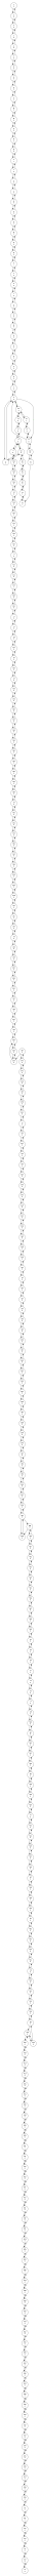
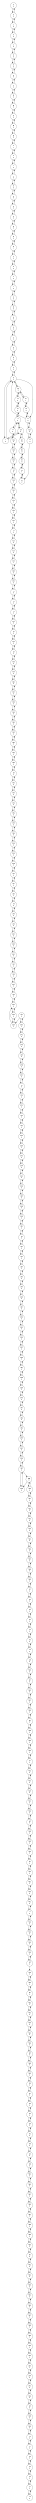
  digraph {
    fontname="Fira Sans"
    node [fontname="Fira Sans"]
    edge [fontname="Fira Sans"]
-   "1\n2"
    "3\n0"
    "4\n0"
    "5\n0"
    "6\n0"
    "7\n0"
    "8\n0"
    "9\n0"
    "10\n0"
    "11\n0"
    "14\n0"
    "16\n0"
    "17\n0"
    "18\n0"
    "19\n0"
    "20\n1"
    "21\n0"
    "22\n0"
    "23\n0"
    "24\n0"
    "26\n0"
    "28\n0"
    "29\n0"
    "30\n0"
    "31\n0"
    "32\n1"
    "33\n0"
    "34\n0"
    "35\n0"
    "36\n0"
    "46\n0"
    "47\n0"
    "48\n0"
    "49\n0"
    "52\n0"
    "53\n0"
    "54\n0"
    "55\n0"
    "56\n0"
    "58\n0"
    "123\n0"
    "128\n2"
    "59\n0"
    "122\n0"
    "124\n0"
    "125\n1"
    "131\n0"
    "60\n0"
    "134\n0"
    "121\n0"
    "132\n0"
    "90\n0"
    "135\n0"
    "91\n6"
    "136\n0"
    "112\n1"
    "115\n2"
    "138\n0"
    "139\n0"
    "141\n0"
    "142\n0"
    "144\n0"
    "145\n2"
    "149\n0"
    "150\n0"
    "151\n0"
    "152\n0"
    "153\n0"
    "154\n1"
    "169\n0"
    "170\n0"
    "171\n0"
    "172\n0"
    "173\n0"
    "174\n0"
    "175\n0"
    "176\n0"
    "177\n0"
    "178\n0"
    "179\n0"
    "180\n0"
    "181\n0"
    "182\n0"
    "183\n0"
    "184\n0"
    "185\n0"
    "186\n0"
    "187\n0"
    "189\n0"
    "191\n0"
    "192\n0"
    "193\n0"
    "195\n0"
    "196\n0"
    "197\n0"
    "199\n0"
    "200\n0"
    "204\n0"
    "208\n0"
    "312\n0"
    "315\n0"
    "316\n0"
    "317\n0"
    "318\n0"
    "319\n0"
    "320\n0"
    "328\n0"
    "330\n0"
    "331\n0"
    "333\n0"
    "334\n0"
    "335\n0"
    "336\n0"
    "338\n0"
    "339\n0"
    "341\n0"
    "343\n0"
    "345\n0"
    "346\n0"
    "347\n0"
    "348\n0"
    "350\n0"
    "351\n0"
    "353\n0"
    "354\n0"
    "355\n0"
    "357\n0"
    "358\n0"
    "360\n0"
    "363\n0"
    "364\n0"
    "365\n0"
    "366\n0"
    "367\n0"
    "368\n0"
    "369\n0"
    "370\n0"
    "371\n0"
    "372\n0"
    "373\n0"
    "374\n0"
    "378\n0"
    "379\n0"
    "380\n0"
    "381\n0"
    "382\n0"
    "383\n0"
    "384\n0"
    "385\n0"
    "386\n0"
    "387\n0"
    "388\n0"
    "389\n0"
    "390\n0"
    "391\n0"
    "392\n0"
    "393\n0"
    "394\n0"
    "395\n0"
    "396\n0"
    "397\n0"
    "398\n0"
    "399\n0"
    "400\n0"
    "401\n0"
    "402\n0"
    "403\n0"
    "404\n0"
    "405\n0"
    "406\n0"
    "407\n0"
    "408\n0"
    "409\n0"
    "411\n0"
    "413\n0"
    "414\n0"
    "415\n0"
    "416\n0"
    "417\n0"
    "418\n0"
    "419\n0"
    "420\n0"
    "421\n0"
    "422\n0"
    "425\n0"
    "426\n0"
    "427\n0"
    "428\n0"
    "429\n0"
    "430\n0"
    "431\n0"
    "432\n0"
    "433\n0"
    "434\n0"
    "435\n0"
    "436\n0"
    "437\n0"
    "438\n0"
    "439\n0"
    "440\n0"
    "441\n0"
    "442\n0"
    "443\n0"
    "444\n0"
    "445\n0"
    "451\n0"
    "452\n0"
    "453\n0"
    "454\n0"
    "456\n0"
    "457\n0"
    "459\n0"
-   "458\n0"
    "460\n0"
    "461\n0"
    "462\n0"
    "463\n0"
    "464\n0"
    "465\n0"
    "466\n0"
    "467\n0"
    "468\n0"
    "469\n0"
    "470\n0"
    "471\n0"
    "472\n0"
    "473\n0"
    "474\n0"
    "475\n0"
    "476\n0"
    "477\n0"
    "478\n0"
    "483\n0"
    "484\n0"
    "485\n0"
    "486\n0"
    "487\n0"
    "488\n0"
    "489\n0"
    "490\n0"
    "491\n0"
    "492\n0"
    "493\n0"
    "494\n0"
    "495\n0"
    "496\n0"
    "497\n0"
    "498\n0"
    "499\n0"
    "500\n0"
    "502\n0"
    "503\n0"
    "504\n0"
    "505\n0"
    "506\n0"
    "507\n0"
    "508\n0"
    "509\n0"
    "510\n0"
    "511\n0"
    "512\n0"
    "513\n0"
    "514\n0"
    "515\n0"
    "516\n0"
-   "1\n2" -> "3\n0"
-   "3\n0" -> "1\n2"
    "3\n0" -> "4\n0"
    "4\n0" -> "3\n0"
    "4\n0" -> "5\n0"
    "5\n0" -> "4\n0"
    "5\n0" -> "6\n0"
    "6\n0" -> "5\n0"
    "6\n0" -> "7\n0"
    "7\n0" -> "6\n0"
    "7\n0" -> "8\n0"
    "8\n0" -> "7\n0"
    "8\n0" -> "9\n0"
    "9\n0" -> "8\n0"
    "9\n0" -> "10\n0"
    "10\n0" -> "9\n0"
    "10\n0" -> "11\n0"
    "11\n0" -> "10\n0"
    "11\n0" -> "14\n0"
    "14\n0" -> "11\n0"
    "14\n0" -> "16\n0"
    "16\n0" -> "14\n0"
    "16\n0" -> "17\n0"
    "17\n0" -> "16\n0"
    "17\n0" -> "18\n0"
    "18\n0" -> "17\n0"
    "18\n0" -> "19\n0"
    "19\n0" -> "18\n0"
    "19\n0" -> "20\n1"
    "20\n1" -> "19\n0"
    "20\n1" -> "21\n0"
    "21\n0" -> "20\n1"
    "21\n0" -> "22\n0"
    "22\n0" -> "21\n0"
    "22\n0" -> "23\n0"
    "23\n0" -> "22\n0"
    "23\n0" -> "24\n0"
    "24\n0" -> "23\n0"
    "24\n0" -> "26\n0"
    "26\n0" -> "24\n0"
    "26\n0" -> "28\n0"
    "28\n0" -> "26\n0"
    "28\n0" -> "29\n0"
    "29\n0" -> "28\n0"
    "29\n0" -> "30\n0"
    "30\n0" -> "29\n0"
    "30\n0" -> "31\n0"
    "31\n0" -> "30\n0"
    "31\n0" -> "32\n1"
    "32\n1" -> "31\n0"
    "32\n1" -> "33\n0"
    "33\n0" -> "32\n1"
    "33\n0" -> "34\n0"
    "34\n0" -> "33\n0"
    "34\n0" -> "35\n0"
    "35\n0" -> "34\n0"
    "35\n0" -> "36\n0"
    "36\n0" -> "35\n0"
    "36\n0" -> "46\n0"
    "46\n0" -> "36\n0"
    "46\n0" -> "47\n0"
    "47\n0" -> "46\n0"
    "47\n0" -> "48\n0"
    "48\n0" -> "47\n0"
    "48\n0" -> "49\n0"
    "49\n0" -> "48\n0"
    "49\n0" -> "52\n0"
    "52\n0" -> "49\n0"
    "52\n0" -> "53\n0"
    "53\n0" -> "52\n0"
    "53\n0" -> "54\n0"
    "54\n0" -> "53\n0"
    "54\n0" -> "55\n0"
    "55\n0" -> "54\n0"
    "55\n0" -> "56\n0"
    "56\n0" -> "55\n0"
    "56\n0" -> "58\n0"
    "56\n0" -> "123\n0" [fontcolor=green fontsize=8 label=L]
    "56\n0" -> "128\n2" [fontcolor=green fontsize=8 label=L]
    "58\n0" -> "56\n0"
    "58\n0" -> "59\n0"
    "123\n0" -> "56\n0" [fontcolor=pink fontsize=8 label=C]
    "123\n0" -> "122\n0"
    "123\n0" -> "124\n0"
    "128\n2" -> "56\n0" [fontcolor=pink fontsize=8 label=C]
    "128\n2" -> "125\n1"
    "128\n2" -> "131\n0"
    "59\n0" -> "58\n0"
    "59\n0" -> "60\n0"
    "59\n0" -> "134\n0" [fontcolor=green fontsize=8 label=L]
    "122\n0" -> "123\n0"
    "122\n0" -> "121\n0"
    "124\n0" -> "123\n0"
    "124\n0" -> "125\n1"
    "125\n1" -> "128\n2"
    "125\n1" -> "124\n0"
    "131\n0" -> "128\n2"
    "131\n0" -> "132\n0"
    "60\n0" -> "59\n0"
    "60\n0" -> "90\n0"
    "134\n0" -> "59\n0" [fontcolor=pink fontsize=8 label=L]
    "134\n0" -> "132\n0"
    "134\n0" -> "135\n0"
    "121\n0" -> "122\n0"
    "121\n0" -> "115\n2"
    "132\n0" -> "131\n0"
    "132\n0" -> "134\n0"
    "90\n0" -> "60\n0"
    "90\n0" -> "91\n6"
    "135\n0" -> "134\n0"
    "135\n0" -> "136\n0"
    "91\n6" -> "90\n0"
    "91\n6" -> "112\n1"
    "136\n0" -> "135\n0"
    "136\n0" -> "138\n0"
    "112\n1" -> "91\n6"
    "112\n1" -> "115\n2"
    "115\n2" -> "112\n1"
    "138\n0" -> "136\n0"
    "138\n0" -> "139\n0"
    "139\n0" -> "138\n0"
    "139\n0" -> "141\n0"
    "141\n0" -> "139\n0"
    "141\n0" -> "142\n0"
    "142\n0" -> "141\n0"
    "142\n0" -> "144\n0"
    "144\n0" -> "142\n0"
    "144\n0" -> "145\n2"
    "145\n2" -> "144\n0"
    "145\n2" -> "149\n0"
    "149\n0" -> "145\n2"
    "149\n0" -> "150\n0"
    "150\n0" -> "149\n0"
    "150\n0" -> "151\n0"
    "151\n0" -> "150\n0"
    "151\n0" -> "152\n0"
    "152\n0" -> "151\n0"
    "152\n0" -> "153\n0"
    "153\n0" -> "152\n0"
    "153\n0" -> "154\n1"
    "154\n1" -> "153\n0"
    "154\n1" -> "169\n0"
    "169\n0" -> "154\n1"
    "169\n0" -> "170\n0"
    "170\n0" -> "169\n0"
    "170\n0" -> "171\n0"
    "171\n0" -> "170\n0"
    "171\n0" -> "172\n0"
    "172\n0" -> "171\n0"
    "172\n0" -> "173\n0"
    "173\n0" -> "172\n0"
    "173\n0" -> "174\n0"
    "174\n0" -> "173\n0"
    "174\n0" -> "175\n0"
    "175\n0" -> "174\n0"
    "175\n0" -> "176\n0"
    "176\n0" -> "175\n0"
    "176\n0" -> "177\n0"
    "177\n0" -> "176\n0"
    "177\n0" -> "178\n0"
    "178\n0" -> "177\n0"
    "178\n0" -> "179\n0"
    "179\n0" -> "178\n0"
    "179\n0" -> "180\n0"
    "180\n0" -> "179\n0"
    "180\n0" -> "181\n0"
    "181\n0" -> "180\n0"
    "181\n0" -> "182\n0"
    "182\n0" -> "181\n0"
    "182\n0" -> "183\n0"
    "183\n0" -> "182\n0"
    "183\n0" -> "184\n0"
    "184\n0" -> "183\n0"
    "184\n0" -> "185\n0"
    "185\n0" -> "184\n0"
    "185\n0" -> "186\n0"
    "186\n0" -> "185\n0"
    "186\n0" -> "187\n0"
    "187\n0" -> "186\n0"
    "187\n0" -> "189\n0"
    "189\n0" -> "187\n0"
    "189\n0" -> "191\n0"
    "191\n0" -> "189\n0"
    "191\n0" -> "192\n0"
    "192\n0" -> "191\n0"
    "192\n0" -> "193\n0"
    "193\n0" -> "192\n0"
    "193\n0" -> "195\n0"
    "195\n0" -> "193\n0"
    "195\n0" -> "196\n0"
    "196\n0" -> "195\n0"
    "196\n0" -> "197\n0"
    "197\n0" -> "196\n0"
    "197\n0" -> "199\n0"
    "199\n0" -> "197\n0"
    "199\n0" -> "200\n0"
    "200\n0" -> "199\n0"
    "200\n0" -> "204\n0"
    "204\n0" -> "200\n0"
    "204\n0" -> "208\n0"
    "208\n0" -> "204\n0"
    "208\n0" -> "312\n0"
    "312\n0" -> "208\n0"
    "312\n0" -> "315\n0"
    "315\n0" -> "312\n0"
    "315\n0" -> "316\n0"
    "316\n0" -> "315\n0"
    "316\n0" -> "317\n0"
    "317\n0" -> "316\n0"
    "317\n0" -> "318\n0"
    "318\n0" -> "317\n0"
    "318\n0" -> "319\n0"
    "319\n0" -> "318\n0"
    "319\n0" -> "320\n0"
    "320\n0" -> "319\n0"
    "320\n0" -> "328\n0"
    "328\n0" -> "320\n0"
    "328\n0" -> "330\n0"
    "330\n0" -> "328\n0"
    "330\n0" -> "331\n0"
    "331\n0" -> "330\n0"
    "331\n0" -> "333\n0"
    "333\n0" -> "331\n0"
    "333\n0" -> "334\n0"
    "334\n0" -> "333\n0"
    "334\n0" -> "335\n0"
    "335\n0" -> "334\n0"
    "335\n0" -> "336\n0"
    "336\n0" -> "335\n0"
    "336\n0" -> "338\n0"
    "338\n0" -> "336\n0"
    "338\n0" -> "339\n0"
    "339\n0" -> "336\n0"
    "339\n0" -> "338\n0"
    "341\n0" -> "339\n0"
    "341\n0" -> "343\n0"
    "343\n0" -> "341\n0"
    "343\n0" -> "345\n0"
    "345\n0" -> "343\n0"
    "345\n0" -> "346\n0"
    "346\n0" -> "345\n0"
    "346\n0" -> "347\n0"
    "347\n0" -> "346\n0"
    "347\n0" -> "348\n0"
    "348\n0" -> "347\n0"
    "348\n0" -> "350\n0"
    "350\n0" -> "348\n0"
    "350\n0" -> "351\n0"
    "351\n0" -> "350\n0"
    "351\n0" -> "353\n0"
    "353\n0" -> "351\n0"
    "353\n0" -> "354\n0"
    "354\n0" -> "353\n0"
    "354\n0" -> "355\n0"
    "355\n0" -> "354\n0"
    "355\n0" -> "357\n0"
    "357\n0" -> "355\n0"
    "357\n0" -> "358\n0"
    "358\n0" -> "357\n0"
    "358\n0" -> "360\n0"
    "360\n0" -> "358\n0"
    "360\n0" -> "363\n0"
    "363\n0" -> "360\n0"
    "363\n0" -> "364\n0"
    "364\n0" -> "363\n0"
    "364\n0" -> "365\n0"
    "365\n0" -> "364\n0"
    "365\n0" -> "366\n0"
    "366\n0" -> "365\n0"
    "366\n0" -> "367\n0"
    "367\n0" -> "366\n0"
    "367\n0" -> "368\n0"
    "368\n0" -> "367\n0"
    "368\n0" -> "369\n0"
    "369\n0" -> "368\n0"
    "369\n0" -> "370\n0"
    "370\n0" -> "369\n0"
    "370\n0" -> "371\n0"
    "371\n0" -> "370\n0"
    "371\n0" -> "372\n0"
    "372\n0" -> "371\n0"
    "372\n0" -> "373\n0"
    "373\n0" -> "372\n0"
    "373\n0" -> "374\n0"
    "374\n0" -> "373\n0"
    "374\n0" -> "378\n0"
    "378\n0" -> "374\n0"
    "378\n0" -> "379\n0"
    "379\n0" -> "378\n0"
    "379\n0" -> "380\n0"
    "380\n0" -> "379\n0"
    "380\n0" -> "381\n0"
    "381\n0" -> "380\n0"
    "381\n0" -> "382\n0"
    "382\n0" -> "381\n0"
    "382\n0" -> "383\n0"
    "383\n0" -> "382\n0"
    "383\n0" -> "384\n0"
    "384\n0" -> "383\n0"
    "384\n0" -> "385\n0"
    "385\n0" -> "384\n0"
    "385\n0" -> "386\n0"
    "386\n0" -> "385\n0"
    "386\n0" -> "387\n0"
    "387\n0" -> "386\n0"
    "387\n0" -> "388\n0"
    "388\n0" -> "387\n0"
    "388\n0" -> "389\n0"
    "389\n0" -> "388\n0"
    "389\n0" -> "390\n0"
    "390\n0" -> "389\n0"
    "390\n0" -> "391\n0"
    "391\n0" -> "390\n0"
    "391\n0" -> "392\n0"
    "392\n0" -> "391\n0"
    "392\n0" -> "393\n0"
    "393\n0" -> "392\n0"
    "393\n0" -> "394\n0"
    "394\n0" -> "393\n0"
    "394\n0" -> "395\n0"
    "395\n0" -> "394\n0"
    "395\n0" -> "396\n0"
    "396\n0" -> "395\n0"
    "396\n0" -> "397\n0"
    "397\n0" -> "396\n0"
    "397\n0" -> "398\n0"
    "397\n0" -> "399\n0"
    "398\n0" -> "397\n0"
    "399\n0" -> "398\n0"
    "399\n0" -> "400\n0"
    "400\n0" -> "399\n0"
    "400\n0" -> "401\n0"
    "401\n0" -> "400\n0"
    "401\n0" -> "402\n0"
    "402\n0" -> "401\n0"
    "402\n0" -> "403\n0"
    "403\n0" -> "402\n0"
    "403\n0" -> "404\n0"
    "404\n0" -> "403\n0"
    "404\n0" -> "405\n0"
    "405\n0" -> "404\n0"
    "405\n0" -> "406\n0"
    "406\n0" -> "405\n0"
    "406\n0" -> "407\n0"
    "407\n0" -> "406\n0"
    "407\n0" -> "408\n0"
    "408\n0" -> "407\n0"
    "408\n0" -> "409\n0"
    "409\n0" -> "408\n0"
    "409\n0" -> "411\n0"
    "411\n0" -> "409\n0"
    "411\n0" -> "413\n0"
    "413\n0" -> "411\n0"
    "413\n0" -> "414\n0"
    "414\n0" -> "413\n0"
    "414\n0" -> "415\n0"
    "415\n0" -> "414\n0"
    "415\n0" -> "416\n0"
    "416\n0" -> "415\n0"
    "416\n0" -> "417\n0"
    "417\n0" -> "416\n0"
    "417\n0" -> "418\n0"
    "418\n0" -> "417\n0"
    "418\n0" -> "419\n0"
    "419\n0" -> "418\n0"
    "419\n0" -> "420\n0"
    "420\n0" -> "419\n0"
    "420\n0" -> "421\n0"
    "421\n0" -> "420\n0"
    "421\n0" -> "422\n0"
    "422\n0" -> "421\n0"
    "422\n0" -> "425\n0"
    "425\n0" -> "422\n0"
    "425\n0" -> "426\n0"
    "426\n0" -> "425\n0"
    "426\n0" -> "427\n0"
    "427\n0" -> "426\n0"
    "427\n0" -> "428\n0"
    "428\n0" -> "427\n0"
    "428\n0" -> "429\n0"
    "429\n0" -> "428\n0"
    "429\n0" -> "430\n0"
    "430\n0" -> "429\n0"
    "430\n0" -> "431\n0"
    "431\n0" -> "430\n0"
    "431\n0" -> "432\n0"
    "432\n0" -> "431\n0"
    "432\n0" -> "433\n0"
    "433\n0" -> "432\n0"
    "433\n0" -> "434\n0"
    "434\n0" -> "433\n0"
    "434\n0" -> "435\n0"
    "435\n0" -> "434\n0"
    "435\n0" -> "436\n0"
    "436\n0" -> "435\n0"
    "436\n0" -> "437\n0"
    "437\n0" -> "436\n0"
    "437\n0" -> "438\n0"
    "438\n0" -> "437\n0"
    "438\n0" -> "439\n0"
    "439\n0" -> "438\n0"
    "439\n0" -> "440\n0"
    "440\n0" -> "439\n0"
    "440\n0" -> "441\n0"
    "441\n0" -> "440\n0"
    "441\n0" -> "442\n0"
    "442\n0" -> "441\n0"
    "442\n0" -> "443\n0"
    "443\n0" -> "442\n0"
    "443\n0" -> "444\n0"
    "444\n0" -> "443\n0"
    "444\n0" -> "445\n0"
    "445\n0" -> "444\n0"
    "445\n0" -> "451\n0"
    "451\n0" -> "445\n0"
    "451\n0" -> "452\n0"
    "452\n0" -> "451\n0"
    "452\n0" -> "453\n0"
    "453\n0" -> "452\n0"
    "453\n0" -> "454\n0"
    "454\n0" -> "453\n0"
    "454\n0" -> "456\n0"
    "456\n0" -> "454\n0"
    "456\n0" -> "457\n0"
    "457\n0" -> "456\n0"
    "457\n0" -> "459\n0"
-   "459\n0" -> "458\n0"
    "459\n0" -> "460\n0"
-   "458\n0" -> "457\n0"
-   "458\n0" -> "459\n0"
    "460\n0" -> "459\n0"
    "460\n0" -> "461\n0"
    "461\n0" -> "460\n0"
    "461\n0" -> "462\n0"
    "462\n0" -> "461\n0"
    "462\n0" -> "463\n0"
    "463\n0" -> "462\n0"
    "463\n0" -> "464\n0"
    "464\n0" -> "463\n0"
    "464\n0" -> "465\n0"
    "465\n0" -> "464\n0"
    "465\n0" -> "466\n0"
    "466\n0" -> "465\n0"
    "466\n0" -> "467\n0"
    "467\n0" -> "466\n0"
    "467\n0" -> "468\n0"
    "468\n0" -> "467\n0"
    "468\n0" -> "469\n0"
    "469\n0" -> "468\n0"
    "469\n0" -> "470\n0"
    "470\n0" -> "469\n0"
    "470\n0" -> "471\n0"
    "471\n0" -> "470\n0"
    "471\n0" -> "472\n0"
    "472\n0" -> "471\n0"
    "472\n0" -> "473\n0"
    "473\n0" -> "472\n0"
    "473\n0" -> "474\n0"
    "474\n0" -> "473\n0"
    "474\n0" -> "475\n0"
    "475\n0" -> "474\n0"
    "475\n0" -> "476\n0"
    "476\n0" -> "475\n0"
    "476\n0" -> "477\n0"
    "477\n0" -> "476\n0"
    "477\n0" -> "478\n0"
    "478\n0" -> "477\n0"
    "478\n0" -> "483\n0"
    "483\n0" -> "478\n0"
    "483\n0" -> "484\n0"
    "484\n0" -> "483\n0"
    "484\n0" -> "485\n0"
    "485\n0" -> "484\n0"
    "485\n0" -> "486\n0"
    "486\n0" -> "485\n0"
    "486\n0" -> "487\n0"
    "487\n0" -> "486\n0"
    "487\n0" -> "488\n0"
    "488\n0" -> "487\n0"
    "488\n0" -> "489\n0"
    "489\n0" -> "488\n0"
    "489\n0" -> "490\n0"
    "490\n0" -> "489\n0"
    "490\n0" -> "491\n0"
    "491\n0" -> "490\n0"
    "491\n0" -> "492\n0"
    "492\n0" -> "491\n0"
    "492\n0" -> "493\n0"
    "493\n0" -> "492\n0"
    "493\n0" -> "494\n0"
    "494\n0" -> "493\n0"
    "494\n0" -> "495\n0"
    "495\n0" -> "494\n0"
    "495\n0" -> "496\n0"
    "496\n0" -> "495\n0"
    "496\n0" -> "497\n0"
    "497\n0" -> "496\n0"
    "497\n0" -> "498\n0"
    "498\n0" -> "497\n0"
    "498\n0" -> "499\n0"
    "499\n0" -> "498\n0"
    "499\n0" -> "500\n0"
    "500\n0" -> "499\n0"
    "500\n0" -> "502\n0"
    "502\n0" -> "500\n0"
    "502\n0" -> "503\n0"
    "503\n0" -> "502\n0"
    "503\n0" -> "504\n0"
    "504\n0" -> "503\n0"
    "504\n0" -> "505\n0"
    "505\n0" -> "504\n0"
    "505\n0" -> "506\n0"
    "506\n0" -> "505\n0"
    "506\n0" -> "507\n0"
    "507\n0" -> "506\n0"
    "507\n0" -> "508\n0"
    "508\n0" -> "507\n0"
    "508\n0" -> "509\n0"
    "509\n0" -> "508\n0"
    "509\n0" -> "510\n0"
    "510\n0" -> "509\n0"
    "510\n0" -> "511\n0"
    "511\n0" -> "510\n0"
    "511\n0" -> "512\n0"
    "512\n0" -> "511\n0"
    "512\n0" -> "513\n0"
    "513\n0" -> "512\n0"
    "513\n0" -> "514\n0"
    "514\n0" -> "513\n0"
    "514\n0" -> "515\n0"
    "515\n0" -> "514\n0"
    "515\n0" -> "516\n0"
    "516\n0" -> "515\n0"
  }
